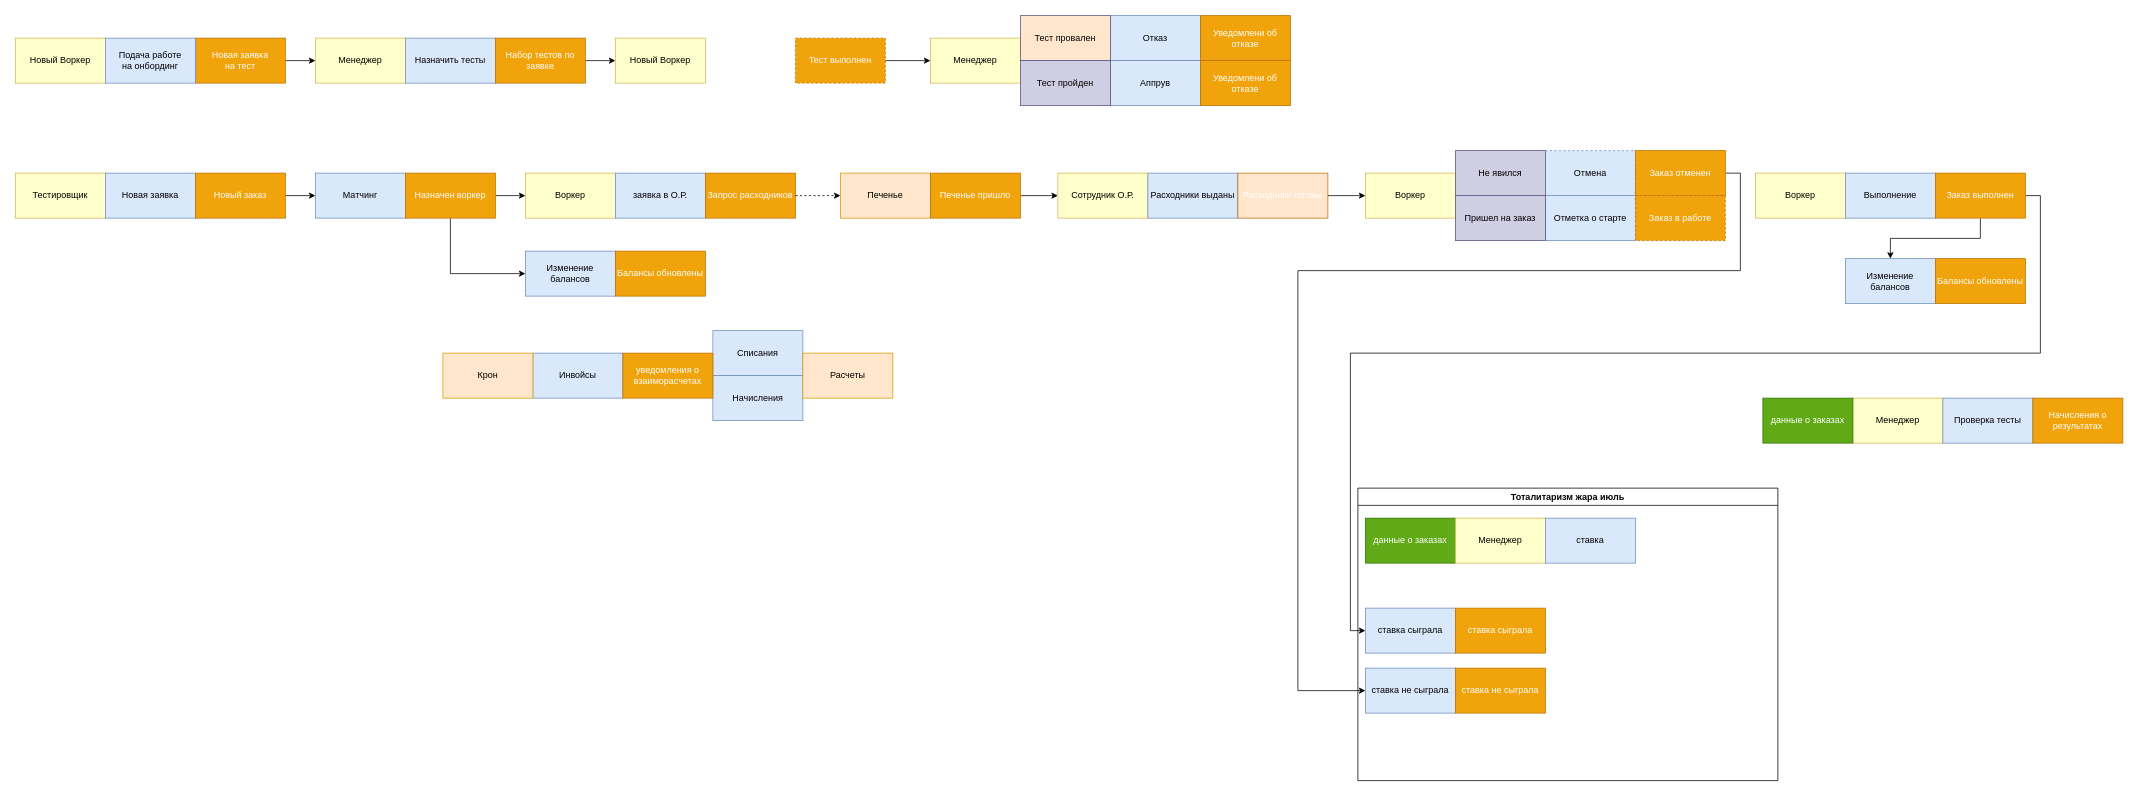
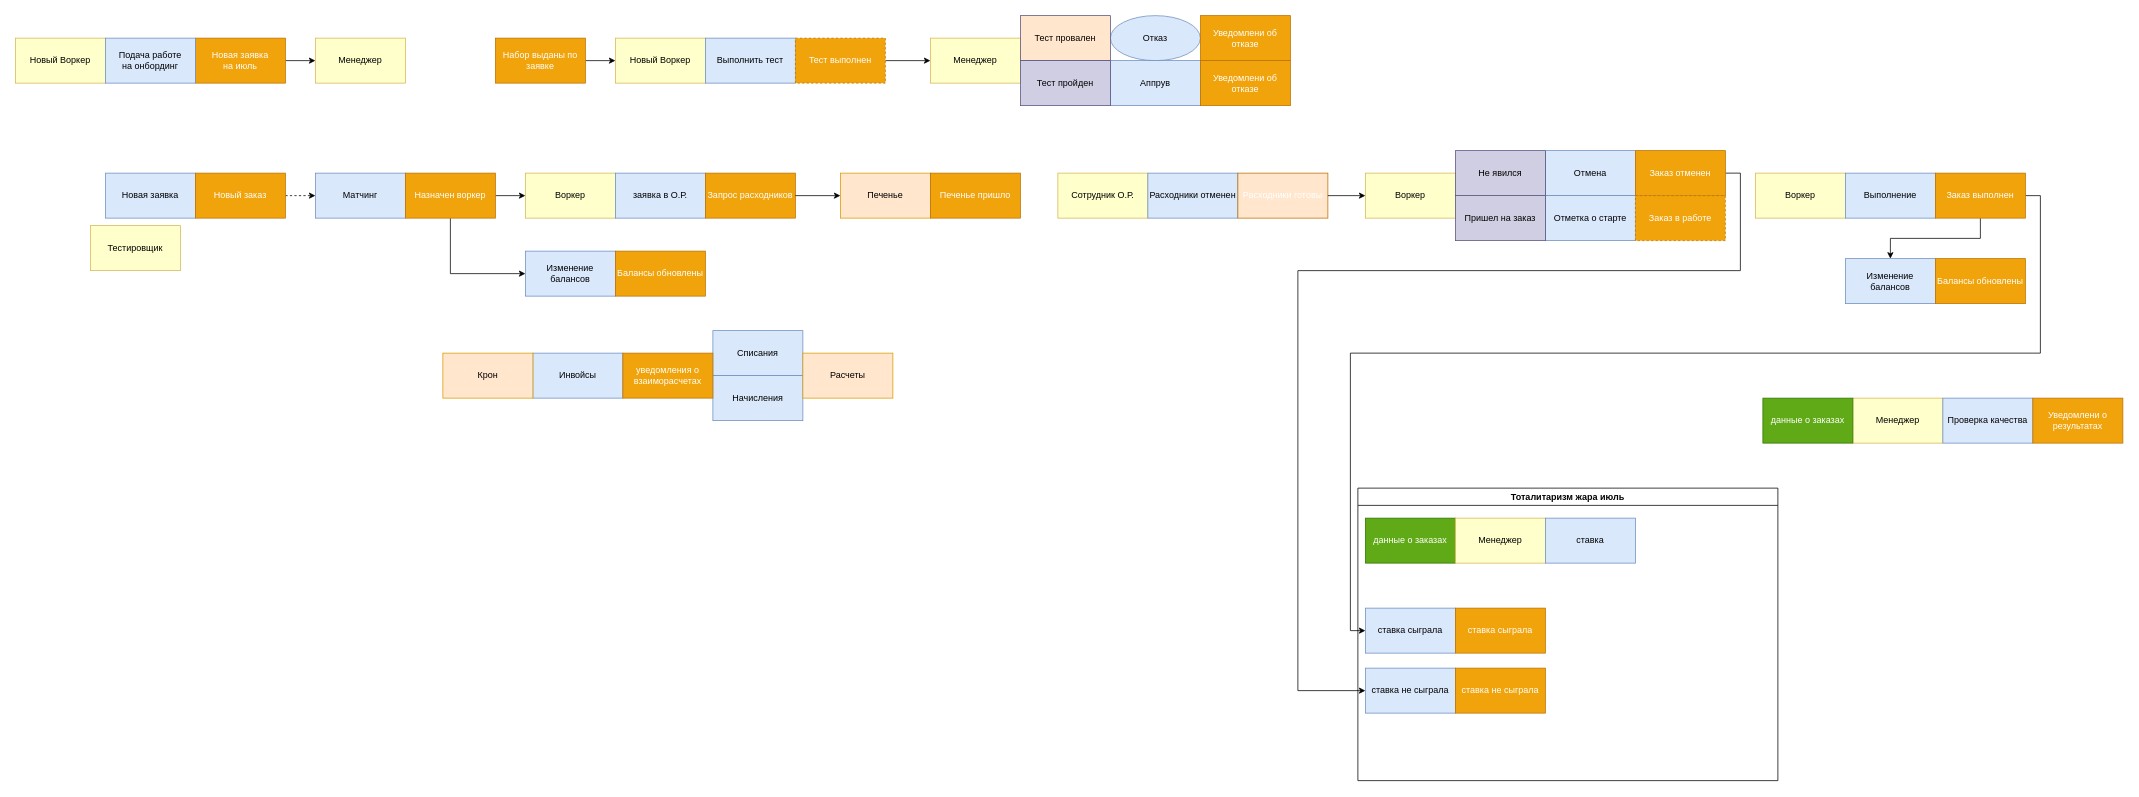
  <mxCell id="0" />
  <mxCell id="1" parent="0" />
  <mxCell id="2" value="Менеджер" style="rounded=0;whiteSpace=wrap;html=1;fillColor=#FFFFCC;strokeColor=#d6b656;" vertex="1" parent="1"><mxGeometry x="420" y="50" width="120" height="60" as="geometry" /></mxCell>
- <mxCell id="3" value="Тестировщик" style="rounded=0;whiteSpace=wrap;html=1;fillColor=#FFFFCC;strokeColor=#d6b656;" vertex="1" parent="1"><mxGeometry x="20" y="230" width="120" height="60" as="geometry" /></mxCell>
+ <mxCell id="3" value="Тестировщик" style="rounded=0;whiteSpace=wrap;html=1;fillColor=#FFFFCC;strokeColor=#d6b656;" vertex="1" parent="1"><mxGeometry x="120" y="300" width="120" height="60" as="geometry" /></mxCell>
  <mxCell id="4" value="Новый Воркер" style="rounded=0;whiteSpace=wrap;html=1;fillColor=#FFFFCC;strokeColor=#d6b656;" vertex="1" parent="1"><mxGeometry x="20" y="50" width="120" height="60" as="geometry" /></mxCell>
  <mxCell id="5" value="" style="edgeStyle=orthogonalEdgeStyle;rounded=0;orthogonalLoop=1;jettySize=auto;html=1;" edge="1" parent="1" source="6" target="2"><mxGeometry relative="1" as="geometry" /></mxCell>
- <mxCell id="6" value="Новая заявка&lt;br&gt;на тест" style="rounded=0;whiteSpace=wrap;html=1;fillColor=#f0a30a;strokeColor=#BD7000;fontColor=#ffffff;" vertex="1" parent="1"><mxGeometry x="260" y="50" width="120" height="60" as="geometry" /></mxCell>
+ <mxCell id="6" value="Новая заявка&lt;br&gt;на июль" style="rounded=0;whiteSpace=wrap;html=1;fillColor=#f0a30a;strokeColor=#BD7000;fontColor=#ffffff;" vertex="1" parent="1"><mxGeometry x="260" y="50" width="120" height="60" as="geometry" /></mxCell>
  <mxCell id="7" value="Подача работе&lt;br style=&quot;border-color: var(--border-color);&quot;&gt;на онбординг" style="rounded=0;whiteSpace=wrap;html=1;fillColor=#dae8fc;strokeColor=#6c8ebf;" vertex="1" parent="1"><mxGeometry x="140" y="50" width="120" height="60" as="geometry" /></mxCell>
- <mxCell id="8" value="Назначить тесты" style="rounded=0;whiteSpace=wrap;html=1;fillColor=#dae8fc;strokeColor=#6c8ebf;" vertex="1" parent="1"><mxGeometry x="540" y="50" width="120" height="60" as="geometry" /></mxCell>
  <mxCell id="9" value="" style="edgeStyle=orthogonalEdgeStyle;rounded=0;orthogonalLoop=1;jettySize=auto;html=1;" edge="1" parent="1" source="10" target="11"><mxGeometry relative="1" as="geometry" /></mxCell>
- <mxCell id="10" value="Набор тестов по заявке" style="rounded=0;whiteSpace=wrap;html=1;fillColor=#f0a30a;strokeColor=#BD7000;fontColor=#ffffff;" vertex="1" parent="1"><mxGeometry x="660" y="50" width="120" height="60" as="geometry" /></mxCell>
+ <mxCell id="10" value="Набор выданы по заявке" style="rounded=0;whiteSpace=wrap;html=1;fillColor=#f0a30a;strokeColor=#BD7000;fontColor=#ffffff;" vertex="1" parent="1"><mxGeometry x="660" y="50" width="120" height="60" as="geometry" /></mxCell>
  <mxCell id="11" value="Новый Воркер" style="rounded=0;whiteSpace=wrap;html=1;fillColor=#FFFFCC;strokeColor=#d6b656;" vertex="1" parent="1"><mxGeometry x="820" y="50" width="120" height="60" as="geometry" /></mxCell>
+ <mxCell id="12" value="Выполнить тест" style="rounded=0;whiteSpace=wrap;html=1;fillColor=#dae8fc;strokeColor=#6c8ebf;" vertex="1" parent="1"><mxGeometry x="940" y="50" width="120" height="60" as="geometry" /></mxCell>
  <mxCell id="13" value="" style="edgeStyle=orthogonalEdgeStyle;rounded=0;orthogonalLoop=1;jettySize=auto;html=1;" edge="1" parent="1" source="14" target="15"><mxGeometry relative="1" as="geometry" /></mxCell>
  <mxCell id="14" value="Тест выполнен" style="rounded=0;whiteSpace=wrap;html=1;fillColor=#f0a30a;strokeColor=#BD7000;fontColor=#ffffff;dashed=1;" vertex="1" parent="1"><mxGeometry x="1060" y="50" width="120" height="60" as="geometry" /></mxCell>
  <mxCell id="15" value="Менеджер" style="rounded=0;whiteSpace=wrap;html=1;fillColor=#FFFFCC;strokeColor=#d6b656;" vertex="1" parent="1"><mxGeometry x="1240" y="50" width="120" height="60" as="geometry" /></mxCell>
- <mxCell id="16" value="Отказ" style="rounded=0;whiteSpace=wrap;html=1;fillColor=#dae8fc;strokeColor=#6c8ebf;" vertex="1" parent="1"><mxGeometry x="1480" y="20" width="120" height="60" as="geometry" /></mxCell>
+ <mxCell id="16" value="Отказ" style="ellipse;whiteSpace=wrap;html=1;fillColor=#dae8fc;strokeColor=#6c8ebf;" vertex="1" parent="1"><mxGeometry x="1480" y="20" width="120" height="60" as="geometry" /></mxCell>
  <mxCell id="17" value="Уведомлени об&lt;br&gt;отказе" style="rounded=0;whiteSpace=wrap;html=1;fillColor=#f0a30a;strokeColor=#BD7000;fontColor=#ffffff;" vertex="1" parent="1"><mxGeometry x="1600" y="20" width="120" height="60" as="geometry" /></mxCell>
  <mxCell id="18" value="Аппрув" style="rounded=0;whiteSpace=wrap;html=1;fillColor=#dae8fc;strokeColor=#6c8ebf;" vertex="1" parent="1"><mxGeometry x="1480" y="80" width="120" height="60" as="geometry" /></mxCell>
  <mxCell id="19" value="Уведомлени об&lt;br&gt;отказе" style="rounded=0;whiteSpace=wrap;html=1;fillColor=#f0a30a;strokeColor=#BD7000;fontColor=#ffffff;" vertex="1" parent="1"><mxGeometry x="1600" y="80" width="120" height="60" as="geometry" /></mxCell>
  <mxCell id="20" value="Новая заявка" style="rounded=0;whiteSpace=wrap;html=1;fillColor=#dae8fc;strokeColor=#6c8ebf;" vertex="1" parent="1"><mxGeometry x="140" y="230" width="120" height="60" as="geometry" /></mxCell>
- <mxCell id="21" value="" style="edgeStyle=orthogonalEdgeStyle;rounded=0;orthogonalLoop=1;jettySize=auto;html=1;" edge="1" parent="1" source="22" target="23"><mxGeometry relative="1" as="geometry" /></mxCell>
+ <mxCell id="21" value="" style="edgeStyle=orthogonalEdgeStyle;rounded=0;orthogonalLoop=1;jettySize=auto;html=1;dashed=1;" edge="1" parent="1" source="22" target="23"><mxGeometry relative="1" as="geometry" /></mxCell>
  <mxCell id="22" value="Новый заказ" style="rounded=0;whiteSpace=wrap;html=1;fillColor=#f0a30a;strokeColor=#BD7000;fontColor=#ffffff;" vertex="1" parent="1"><mxGeometry x="260" y="230" width="120" height="60" as="geometry" /></mxCell>
  <mxCell id="23" value="Матчинг" style="rounded=0;whiteSpace=wrap;html=1;fillColor=#dae8fc;strokeColor=#6c8ebf;" vertex="1" parent="1"><mxGeometry x="420" y="230" width="120" height="60" as="geometry" /></mxCell>
  <mxCell id="24" value="" style="edgeStyle=orthogonalEdgeStyle;rounded=0;orthogonalLoop=1;jettySize=auto;html=1;" edge="1" parent="1" source="26" target="32"><mxGeometry relative="1" as="geometry" /></mxCell>
  <mxCell id="25" style="edgeStyle=orthogonalEdgeStyle;rounded=0;orthogonalLoop=1;jettySize=auto;html=1;exitX=0.5;exitY=1;exitDx=0;exitDy=0;entryX=0;entryY=0.5;entryDx=0;entryDy=0;" edge="1" parent="1" source="26" target="29"><mxGeometry relative="1" as="geometry" /></mxCell>
  <mxCell id="26" value="Назначен воркер" style="rounded=0;whiteSpace=wrap;html=1;fillColor=#f0a30a;strokeColor=#BD7000;fontColor=#ffffff;" vertex="1" parent="1"><mxGeometry x="540" y="230" width="120" height="60" as="geometry" /></mxCell>
  <mxCell id="27" value="" style="group" vertex="1" connectable="0" parent="1"><mxGeometry x="700" y="334" width="240" height="60" as="geometry" /></mxCell>
  <mxCell id="28" value="" style="group" vertex="1" connectable="0" parent="27"><mxGeometry width="240" height="60" as="geometry" /></mxCell>
  <mxCell id="29" value="Изменение балансов" style="rounded=0;whiteSpace=wrap;html=1;fillColor=#dae8fc;strokeColor=#6c8ebf;" vertex="1" parent="28"><mxGeometry width="120" height="60" as="geometry" /></mxCell>
  <mxCell id="30" value="Балансы обновлены" style="rounded=0;whiteSpace=wrap;html=1;fillColor=#f0a30a;strokeColor=#BD7000;fontColor=#ffffff;" vertex="1" parent="28"><mxGeometry x="120" width="120" height="60" as="geometry" /></mxCell>
  <mxCell id="31" value="" style="group" vertex="1" connectable="0" parent="1"><mxGeometry x="700" y="230" width="360" height="60" as="geometry" /></mxCell>
  <mxCell id="32" value="Воркер" style="rounded=0;whiteSpace=wrap;html=1;fillColor=#FFFFCC;strokeColor=#d6b656;" vertex="1" parent="31"><mxGeometry width="120" height="60" as="geometry" /></mxCell>
  <mxCell id="33" value="заявка в О.Р." style="rounded=0;whiteSpace=wrap;html=1;fillColor=#dae8fc;strokeColor=#6c8ebf;" vertex="1" parent="31"><mxGeometry x="120" width="120" height="60" as="geometry" /></mxCell>
  <mxCell id="34" value="Запрос расходников" style="rounded=0;whiteSpace=wrap;html=1;fillColor=#f0a30a;strokeColor=#BD7000;fontColor=#ffffff;" vertex="1" parent="31"><mxGeometry x="240" width="120" height="60" as="geometry" /></mxCell>
- <mxCell id="35" value="" style="edgeStyle=orthogonalEdgeStyle;rounded=0;orthogonalLoop=1;jettySize=auto;html=1;dashed=1;" edge="1" parent="1" source="34" target="42"><mxGeometry relative="1" as="geometry" /></mxCell>
- <mxCell id="36" value="" style="edgeStyle=orthogonalEdgeStyle;rounded=0;orthogonalLoop=1;jettySize=auto;html=1;" edge="1" parent="1" source="43" target="38"><mxGeometry relative="1" as="geometry" /></mxCell>
+ <mxCell id="35" value="" style="edgeStyle=orthogonalEdgeStyle;rounded=0;orthogonalLoop=1;jettySize=auto;html=1;" edge="1" parent="1" source="34" target="42"><mxGeometry relative="1" as="geometry" /></mxCell>
  <mxCell id="37" value="" style="group" vertex="1" connectable="0" parent="1"><mxGeometry x="1410" y="230" width="360" height="60" as="geometry" /></mxCell>
  <mxCell id="38" value="Сотрудник О.Р." style="rounded=0;whiteSpace=wrap;html=1;fillColor=#FFFFCC;strokeColor=#d6b656;" vertex="1" parent="37"><mxGeometry width="120" height="60" as="geometry" /></mxCell>
- <mxCell id="39" value="Расходники выданы" style="rounded=0;whiteSpace=wrap;html=1;fillColor=#dae8fc;strokeColor=#6c8ebf;" vertex="1" parent="37"><mxGeometry x="120" width="120" height="60" as="geometry" /></mxCell>
+ <mxCell id="39" value="Расходники отменен" style="rounded=0;whiteSpace=wrap;html=1;fillColor=#dae8fc;strokeColor=#6c8ebf;" vertex="1" parent="37"><mxGeometry x="120" width="120" height="60" as="geometry" /></mxCell>
  <mxCell id="40" value="Расходники готовы" style="rounded=0;whiteSpace=wrap;html=1;fillColor=#ffe6cc;strokeColor=#BD7000;fontColor=#ffffff;" vertex="1" parent="37"><mxGeometry x="240" width="120" height="60" as="geometry" /></mxCell>
  <mxCell id="41" value="" style="group" vertex="1" connectable="0" parent="1"><mxGeometry x="1120" y="230" width="240" height="60" as="geometry" /></mxCell>
  <mxCell id="42" value="Печенье" style="rounded=0;whiteSpace=wrap;html=1;fillColor=#ffe6cc;strokeColor=#d79b00;" vertex="1" parent="41"><mxGeometry width="120" height="60" as="geometry" /></mxCell>
  <mxCell id="43" value="Печенье пришло" style="rounded=0;whiteSpace=wrap;html=1;fillColor=#f0a30a;strokeColor=#BD7000;fontColor=#ffffff;" vertex="1" parent="41"><mxGeometry x="120" width="120" height="60" as="geometry" /></mxCell>
  <mxCell id="44" value="Воркер" style="rounded=0;whiteSpace=wrap;html=1;fillColor=#FFFFCC;strokeColor=#d6b656;" vertex="1" parent="1"><mxGeometry x="1820" y="230" width="120" height="60" as="geometry" /></mxCell>
  <mxCell id="45" value="" style="edgeStyle=orthogonalEdgeStyle;rounded=0;orthogonalLoop=1;jettySize=auto;html=1;" edge="1" parent="1" source="40" target="44"><mxGeometry relative="1" as="geometry" /></mxCell>
- <mxCell id="46" value="Отмена" style="rounded=0;whiteSpace=wrap;html=1;fillColor=#dae8fc;strokeColor=#6c8ebf;dashed=1;" vertex="1" parent="1"><mxGeometry x="2060" y="200" width="120" height="60" as="geometry" /></mxCell>
+ <mxCell id="46" value="Отмена" style="rounded=0;whiteSpace=wrap;html=1;fillColor=#dae8fc;strokeColor=#6c8ebf;" vertex="1" parent="1"><mxGeometry x="2060" y="200" width="120" height="60" as="geometry" /></mxCell>
  <mxCell id="47" value="Отметка о старте" style="rounded=0;whiteSpace=wrap;html=1;fillColor=#dae8fc;strokeColor=#6c8ebf;" vertex="1" parent="1"><mxGeometry x="2060" y="260" width="120" height="60" as="geometry" /></mxCell>
  <mxCell id="48" value="Пришел на заказ" style="rounded=0;whiteSpace=wrap;html=1;fillColor=#d0cee2;strokeColor=#56517e;" vertex="1" parent="1"><mxGeometry x="1940" y="260" width="120" height="60" as="geometry" /></mxCell>
  <mxCell id="49" value="Тест провален" style="rounded=0;whiteSpace=wrap;html=1;fillColor=#ffe6cc;strokeColor=#56517e;" vertex="1" parent="1"><mxGeometry x="1360" y="20" width="120" height="60" as="geometry" /></mxCell>
  <mxCell id="50" value="Тест пройден" style="rounded=0;whiteSpace=wrap;html=1;fillColor=#d0cee2;strokeColor=#56517e;" vertex="1" parent="1"><mxGeometry x="1360" y="80" width="120" height="60" as="geometry" /></mxCell>
  <mxCell id="51" value="Не явился" style="rounded=0;whiteSpace=wrap;html=1;fillColor=#d0cee2;strokeColor=#56517e;" vertex="1" parent="1"><mxGeometry x="1940" y="200" width="120" height="60" as="geometry" /></mxCell>
  <mxCell id="52" style="edgeStyle=orthogonalEdgeStyle;rounded=0;orthogonalLoop=1;jettySize=auto;html=1;exitX=1;exitY=0.5;exitDx=0;exitDy=0;entryX=0;entryY=0.5;entryDx=0;entryDy=0;" edge="1" parent="1" source="53" target="76"><mxGeometry relative="1" as="geometry"><Array as="points"><mxPoint x="2320" y="230" /><mxPoint x="2320" y="360" /><mxPoint x="1730" y="360" /><mxPoint x="1730" y="920" /></Array></mxGeometry></mxCell>
  <mxCell id="53" value="Заказ отменен" style="rounded=0;whiteSpace=wrap;html=1;fillColor=#f0a30a;strokeColor=#BD7000;fontColor=#ffffff;" vertex="1" parent="1"><mxGeometry x="2180" y="200" width="120" height="60" as="geometry" /></mxCell>
  <mxCell id="54" value="Заказ в работе" style="rounded=0;whiteSpace=wrap;html=1;fillColor=#f0a30a;strokeColor=#BD7000;fontColor=#ffffff;dashed=1;" vertex="1" parent="1"><mxGeometry x="2180" y="260" width="120" height="60" as="geometry" /></mxCell>
  <mxCell id="55" value="Воркер" style="rounded=0;whiteSpace=wrap;html=1;fillColor=#FFFFCC;strokeColor=#d6b656;" vertex="1" parent="1"><mxGeometry x="2340" y="230" width="120" height="60" as="geometry" /></mxCell>
  <mxCell id="56" value="Выполнение" style="rounded=0;whiteSpace=wrap;html=1;fillColor=#dae8fc;strokeColor=#6c8ebf;" vertex="1" parent="1"><mxGeometry x="2460" y="230" width="120" height="60" as="geometry" /></mxCell>
  <mxCell id="57" style="edgeStyle=orthogonalEdgeStyle;rounded=0;orthogonalLoop=1;jettySize=auto;html=1;exitX=0.5;exitY=1;exitDx=0;exitDy=0;" edge="1" parent="1" source="59" target="61"><mxGeometry relative="1" as="geometry" /></mxCell>
  <mxCell id="58" style="edgeStyle=orthogonalEdgeStyle;rounded=0;orthogonalLoop=1;jettySize=auto;html=1;exitX=1;exitY=0.5;exitDx=0;exitDy=0;entryX=0;entryY=0.5;entryDx=0;entryDy=0;" edge="1" parent="1" source="59" target="74"><mxGeometry relative="1" as="geometry"><mxPoint x="2130" y="540" as="targetPoint" /><Array as="points"><mxPoint x="2720" y="260" /><mxPoint x="2720" y="470" /><mxPoint x="1800" y="470" /><mxPoint x="1800" y="840" /></Array></mxGeometry></mxCell>
  <mxCell id="59" value="Заказ выполнен" style="rounded=0;whiteSpace=wrap;html=1;fillColor=#f0a30a;strokeColor=#BD7000;fontColor=#ffffff;" vertex="1" parent="1"><mxGeometry x="2580" y="230" width="120" height="60" as="geometry" /></mxCell>
  <mxCell id="60" value="" style="group" vertex="1" connectable="0" parent="1"><mxGeometry x="2460" y="344" width="240" height="60" as="geometry" /></mxCell>
  <mxCell id="61" value="Изменение балансов" style="rounded=0;whiteSpace=wrap;html=1;fillColor=#dae8fc;strokeColor=#6c8ebf;" vertex="1" parent="60"><mxGeometry width="120" height="60" as="geometry" /></mxCell>
  <mxCell id="62" value="Балансы обновлены" style="rounded=0;whiteSpace=wrap;html=1;fillColor=#f0a30a;strokeColor=#BD7000;fontColor=#ffffff;" vertex="1" parent="60"><mxGeometry x="120" width="120" height="60" as="geometry" /></mxCell>
  <mxCell id="63" value="" style="group" vertex="1" connectable="0" parent="1"><mxGeometry x="590" y="440" width="600" height="120" as="geometry" /></mxCell>
  <mxCell id="64" value="Инвойсы" style="rounded=0;whiteSpace=wrap;html=1;fillColor=#dae8fc;strokeColor=#6c8ebf;" vertex="1" parent="63"><mxGeometry x="120" y="30" width="120" height="60" as="geometry" /></mxCell>
  <mxCell id="65" value="Крон" style="rounded=0;whiteSpace=wrap;html=1;fillColor=#ffe6cc;strokeColor=#d79b00;" vertex="1" parent="63"><mxGeometry y="30" width="120" height="60" as="geometry" /></mxCell>
  <mxCell id="66" value="Списания" style="rounded=0;whiteSpace=wrap;html=1;fillColor=#dae8fc;strokeColor=#6c8ebf;" vertex="1" parent="63"><mxGeometry x="360" width="120" height="60" as="geometry" /></mxCell>
  <mxCell id="67" value="Начисления" style="rounded=0;whiteSpace=wrap;html=1;fillColor=#dae8fc;strokeColor=#6c8ebf;" vertex="1" parent="63"><mxGeometry x="360" y="60" width="120" height="60" as="geometry" /></mxCell>
  <mxCell id="68" value="уведомления о взаиморасчетах" style="rounded=0;whiteSpace=wrap;html=1;fillColor=#f0a30a;strokeColor=#BD7000;fontColor=#ffffff;" vertex="1" parent="63"><mxGeometry x="240" y="30" width="120" height="60" as="geometry" /></mxCell>
  <mxCell id="69" value="Расчеты" style="rounded=0;whiteSpace=wrap;html=1;fillColor=#ffe6cc;strokeColor=#d79b00;" vertex="1" parent="63"><mxGeometry x="480" y="30" width="120" height="60" as="geometry" /></mxCell>
  <mxCell id="70" value="Тоталитаризм жара июль" style="swimlane;whiteSpace=wrap;html=1;" vertex="1" parent="1"><mxGeometry x="1810" y="650" width="560" height="390" as="geometry" /></mxCell>
  <mxCell id="71" value="данные о заказах" style="rounded=0;whiteSpace=wrap;html=1;fillColor=#60a917;strokeColor=#2D7600;fontColor=#ffffff;" vertex="1" parent="70"><mxGeometry x="10" y="40" width="120" height="60" as="geometry" /></mxCell>
  <mxCell id="72" value="Менеджер" style="rounded=0;whiteSpace=wrap;html=1;fillColor=#FFFFCC;strokeColor=#d6b656;" vertex="1" parent="70"><mxGeometry x="130" y="40" width="120" height="60" as="geometry" /></mxCell>
  <mxCell id="73" value="ставка" style="rounded=0;whiteSpace=wrap;html=1;fillColor=#dae8fc;strokeColor=#6c8ebf;" vertex="1" parent="70"><mxGeometry x="250" y="40" width="120" height="60" as="geometry" /></mxCell>
  <mxCell id="74" value="ставка сыграла" style="rounded=0;whiteSpace=wrap;html=1;fillColor=#dae8fc;strokeColor=#6c8ebf;" vertex="1" parent="70"><mxGeometry x="10" y="160" width="120" height="60" as="geometry" /></mxCell>
  <mxCell id="75" value="ставка сыграла" style="rounded=0;whiteSpace=wrap;html=1;fillColor=#f0a30a;strokeColor=#BD7000;fontColor=#ffffff;" vertex="1" parent="70"><mxGeometry x="130" y="160" width="120" height="60" as="geometry" /></mxCell>
  <mxCell id="76" value="ставка не сыграла" style="rounded=0;whiteSpace=wrap;html=1;fillColor=#dae8fc;strokeColor=#6c8ebf;" vertex="1" parent="70"><mxGeometry x="10" y="240" width="120" height="60" as="geometry" /></mxCell>
  <mxCell id="77" value="ставка не сыграла" style="rounded=0;whiteSpace=wrap;html=1;fillColor=#f0a30a;strokeColor=#BD7000;fontColor=#ffffff;" vertex="1" parent="70"><mxGeometry x="130" y="240" width="120" height="60" as="geometry" /></mxCell>
  <mxCell id="78" value="Менеджер" style="rounded=0;whiteSpace=wrap;html=1;fillColor=#FFFFCC;strokeColor=#d6b656;" vertex="1" parent="1"><mxGeometry x="2470" y="530" width="120" height="60" as="geometry" /></mxCell>
- <mxCell id="79" value="Проверка тесты" style="rounded=0;whiteSpace=wrap;html=1;fillColor=#dae8fc;strokeColor=#6c8ebf;" vertex="1" parent="1"><mxGeometry x="2590" y="530" width="120" height="60" as="geometry" /></mxCell>
- <mxCell id="80" value="Начисления о результатах" style="rounded=0;whiteSpace=wrap;html=1;fillColor=#f0a30a;strokeColor=#BD7000;fontColor=#ffffff;" vertex="1" parent="1"><mxGeometry x="2710" y="530" width="120" height="60" as="geometry" /></mxCell>
+ <mxCell id="79" value="Проверка качества" style="rounded=0;whiteSpace=wrap;html=1;fillColor=#dae8fc;strokeColor=#6c8ebf;" vertex="1" parent="1"><mxGeometry x="2590" y="530" width="120" height="60" as="geometry" /></mxCell>
+ <mxCell id="80" value="Уведомлени о результатах" style="rounded=0;whiteSpace=wrap;html=1;fillColor=#f0a30a;strokeColor=#BD7000;fontColor=#ffffff;" vertex="1" parent="1"><mxGeometry x="2710" y="530" width="120" height="60" as="geometry" /></mxCell>
  <mxCell id="81" value="данные о заказах" style="rounded=0;whiteSpace=wrap;html=1;fillColor=#60a917;strokeColor=#2D7600;fontColor=#ffffff;" vertex="1" parent="1"><mxGeometry x="2350" y="530" width="120" height="60" as="geometry" /></mxCell>
